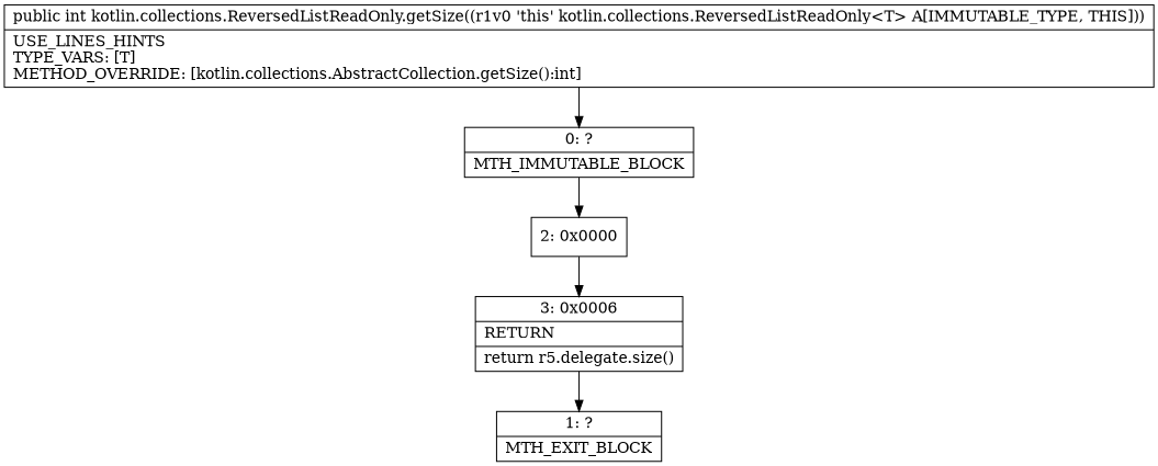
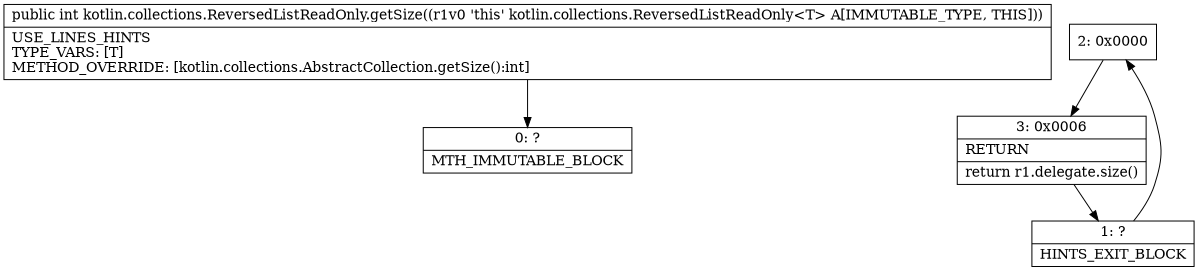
  digraph {
    node [shape=record]
    n1 [label="{0\:\ ?|MTH_IMMUTABLE_BLOCK\l}"]
    n2 [label="{2\:\ 0x0000}"]
-   n3 [label="{3\:\ 0x0006|RETURN\l|return r5.delegate.size()\l}"]
-   n4 [label="{1\:\ ?|MTH_EXIT_BLOCK\l}"]
+   n3 [label="{3\:\ 0x0006|RETURN\l|return r1.delegate.size()\l}"]
+   n4 [label="{1\:\ ?|HINTS_EXIT_BLOCK\l}"]
    n5 [label="{public int kotlin.collections.ReversedListReadOnly.getSize((r1v0 'this' kotlin.collections.ReversedListReadOnly\<T\> A[IMMUTABLE_TYPE, THIS]))  | USE_LINES_HINTS\lTYPE_VARS: [T]\lMETHOD_OVERRIDE: [kotlin.collections.AbstractCollection.getSize():int]\l}"]
-   n1 -> n2
+   n4 -> n2
    n2 -> n3
    n3 -> n4
    n5 -> n1
  }
